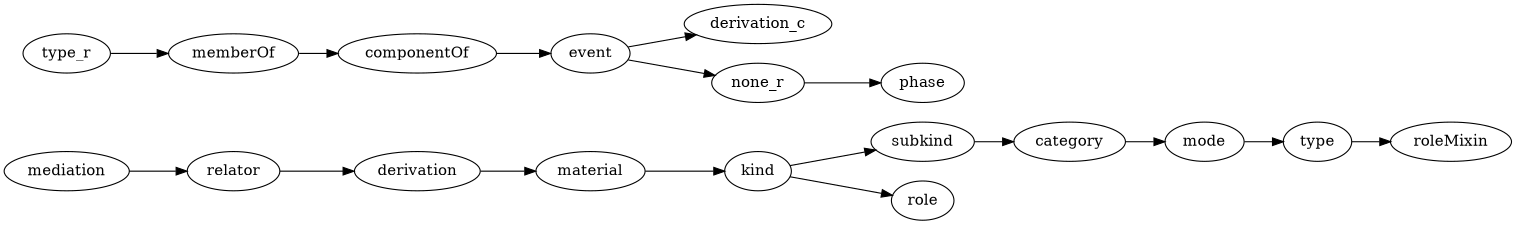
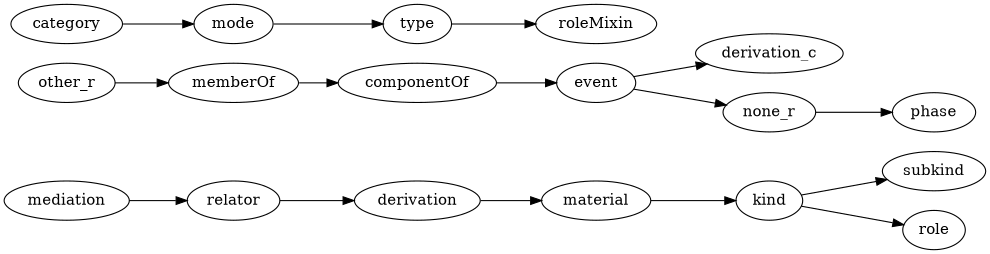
  strict digraph {
    rankdir=LR
    mediation
    relator
    derivation
    material
-   other_r [label=type_r]
+   other_r
    memberOf
    kind
    subkind
    role
    category
    mode
    type
    roleMixin
    componentOf
    event
    n16 [label=derivation_c]
    none_r
    phase
    mediation -> relator
    relator -> derivation
    derivation -> material
    material -> kind
    other_r -> memberOf
    memberOf -> componentOf
    kind -> subkind
    kind -> role
-   subkind -> category
    category -> mode
    mode -> type
    type -> roleMixin
    componentOf -> event
    event -> n16
    event -> none_r
    none_r -> phase
  }
